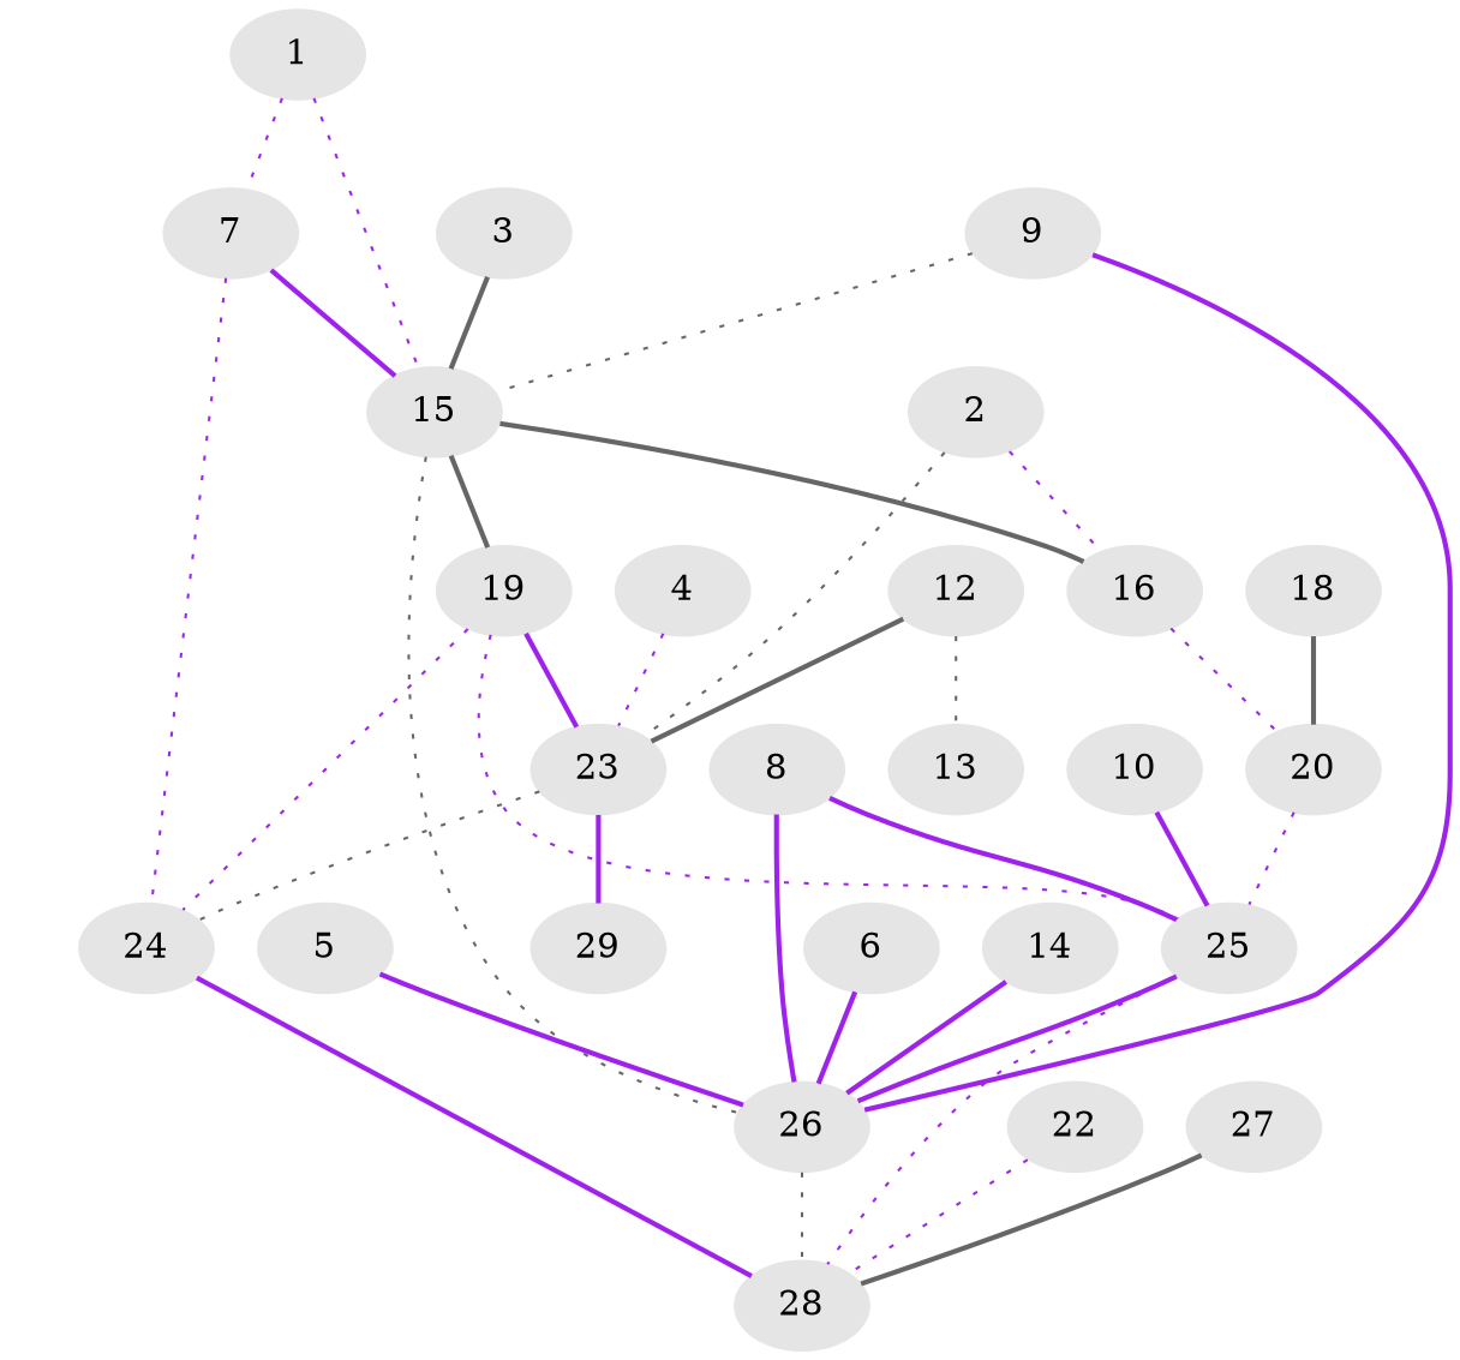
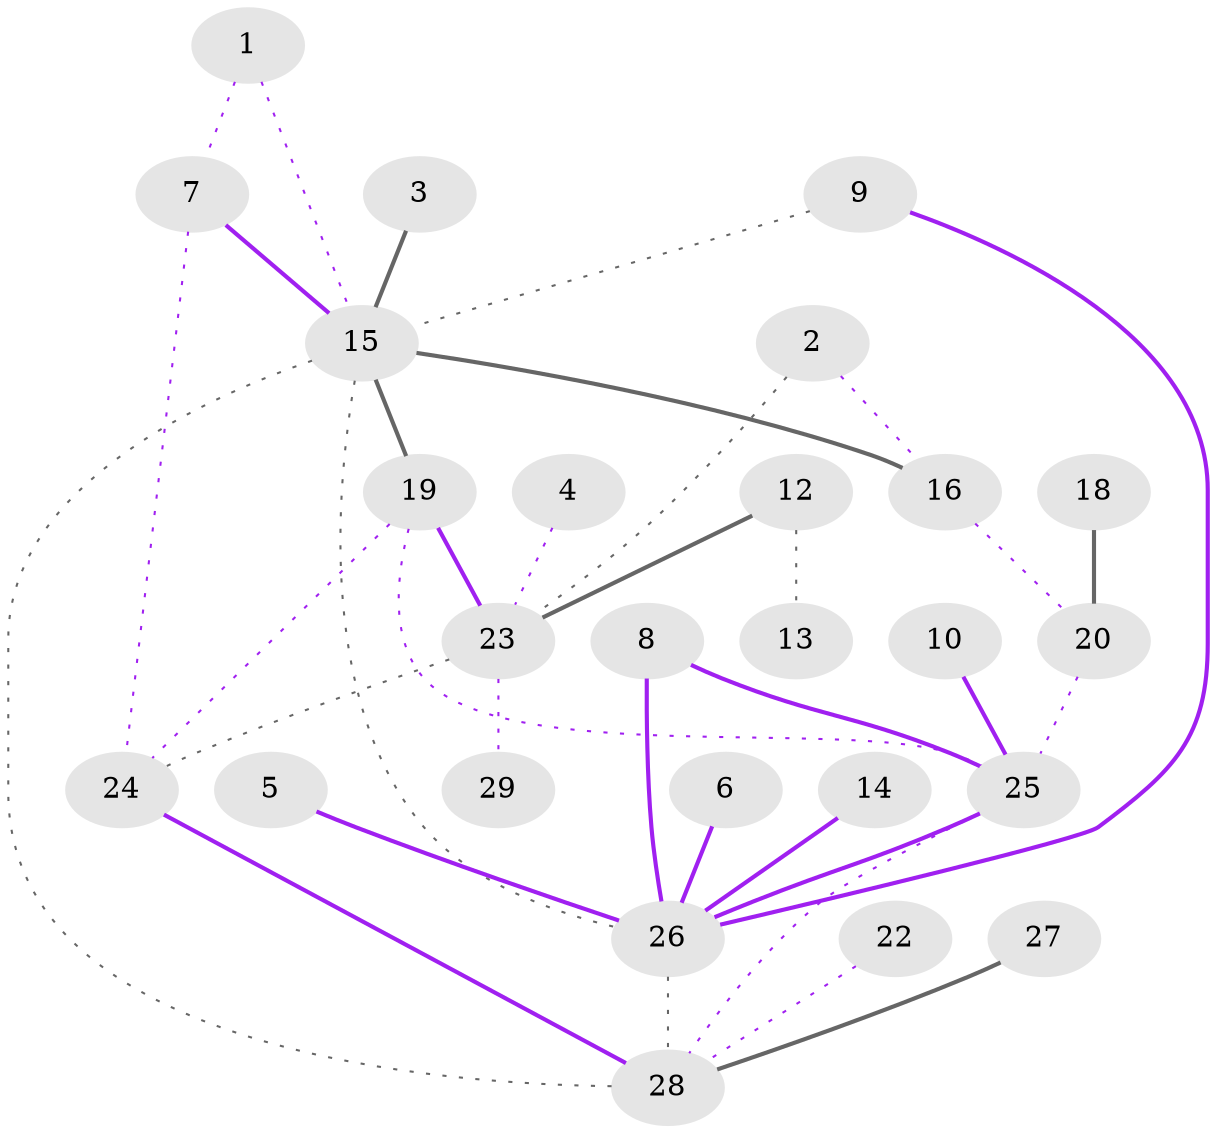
  graph {
    node [color=gray90 style=filled]
    edge [color=purple style=dotted weight=1.0]
    1
    7
    15
    24
    16
    26
    19
    28
    2
    23
    20
    29
    3
    4
    5
    6
    8
    25
    9
    10
    12
    13
    14
    18
    22
    27
    1 -- 7
    1 -- 15
    7 -- 15 [style=bold]
    7 -- 24
    15 -- 16 [color=gray40 style=bold]
    15 -- 26 [color=gray40]
    15 -- 19 [color=gray40 style=bold]
+   15 -- 28 [color=gray40]
    24 -- 28 [style=bold]
    16 -- 20
    26 -- 28 [color=gray40 weight=2.0]
    19 -- 24
    19 -- 23 [style=bold]
    19 -- 25
    2 -- 16
    2 -- 23 [color=gray40]
    23 -- 24 [color=gray40]
-   23 -- 29 [style=bold]
+   23 -- 29
    20 -- 25
    3 -- 15 [color=gray40 style=bold]
    4 -- 23
    5 -- 26 [style=bold]
    6 -- 26 [style=bold]
    8 -- 26 [style=bold]
    8 -- 25 [style=bold]
    25 -- 26 [style=bold]
    25 -- 28
    9 -- 15 [color=gray40]
    9 -- 26 [style=bold]
    10 -- 25 [style=bold]
    12 -- 23 [color=gray40 style=bold]
    12 -- 13 [color=gray40]
    14 -- 26 [style=bold]
    18 -- 20 [color=gray40 style=bold]
    22 -- 28
    27 -- 28 [color=gray40 style=bold]
  }
